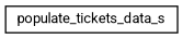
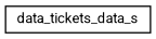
  digraph {
    rankdir=TB
    fontname=Roboto
-   n1 [color=black fillcolor=white fontname=Roboto fontsize=10 height=0.2 label=populate_tickets_data_s shape=record style=filled width=0.4]
+   n1 [color=black fillcolor=white fontname=Roboto fontsize=10 height=0.2 label=data_tickets_data_s shape=record style=filled width=0.4]
  }
